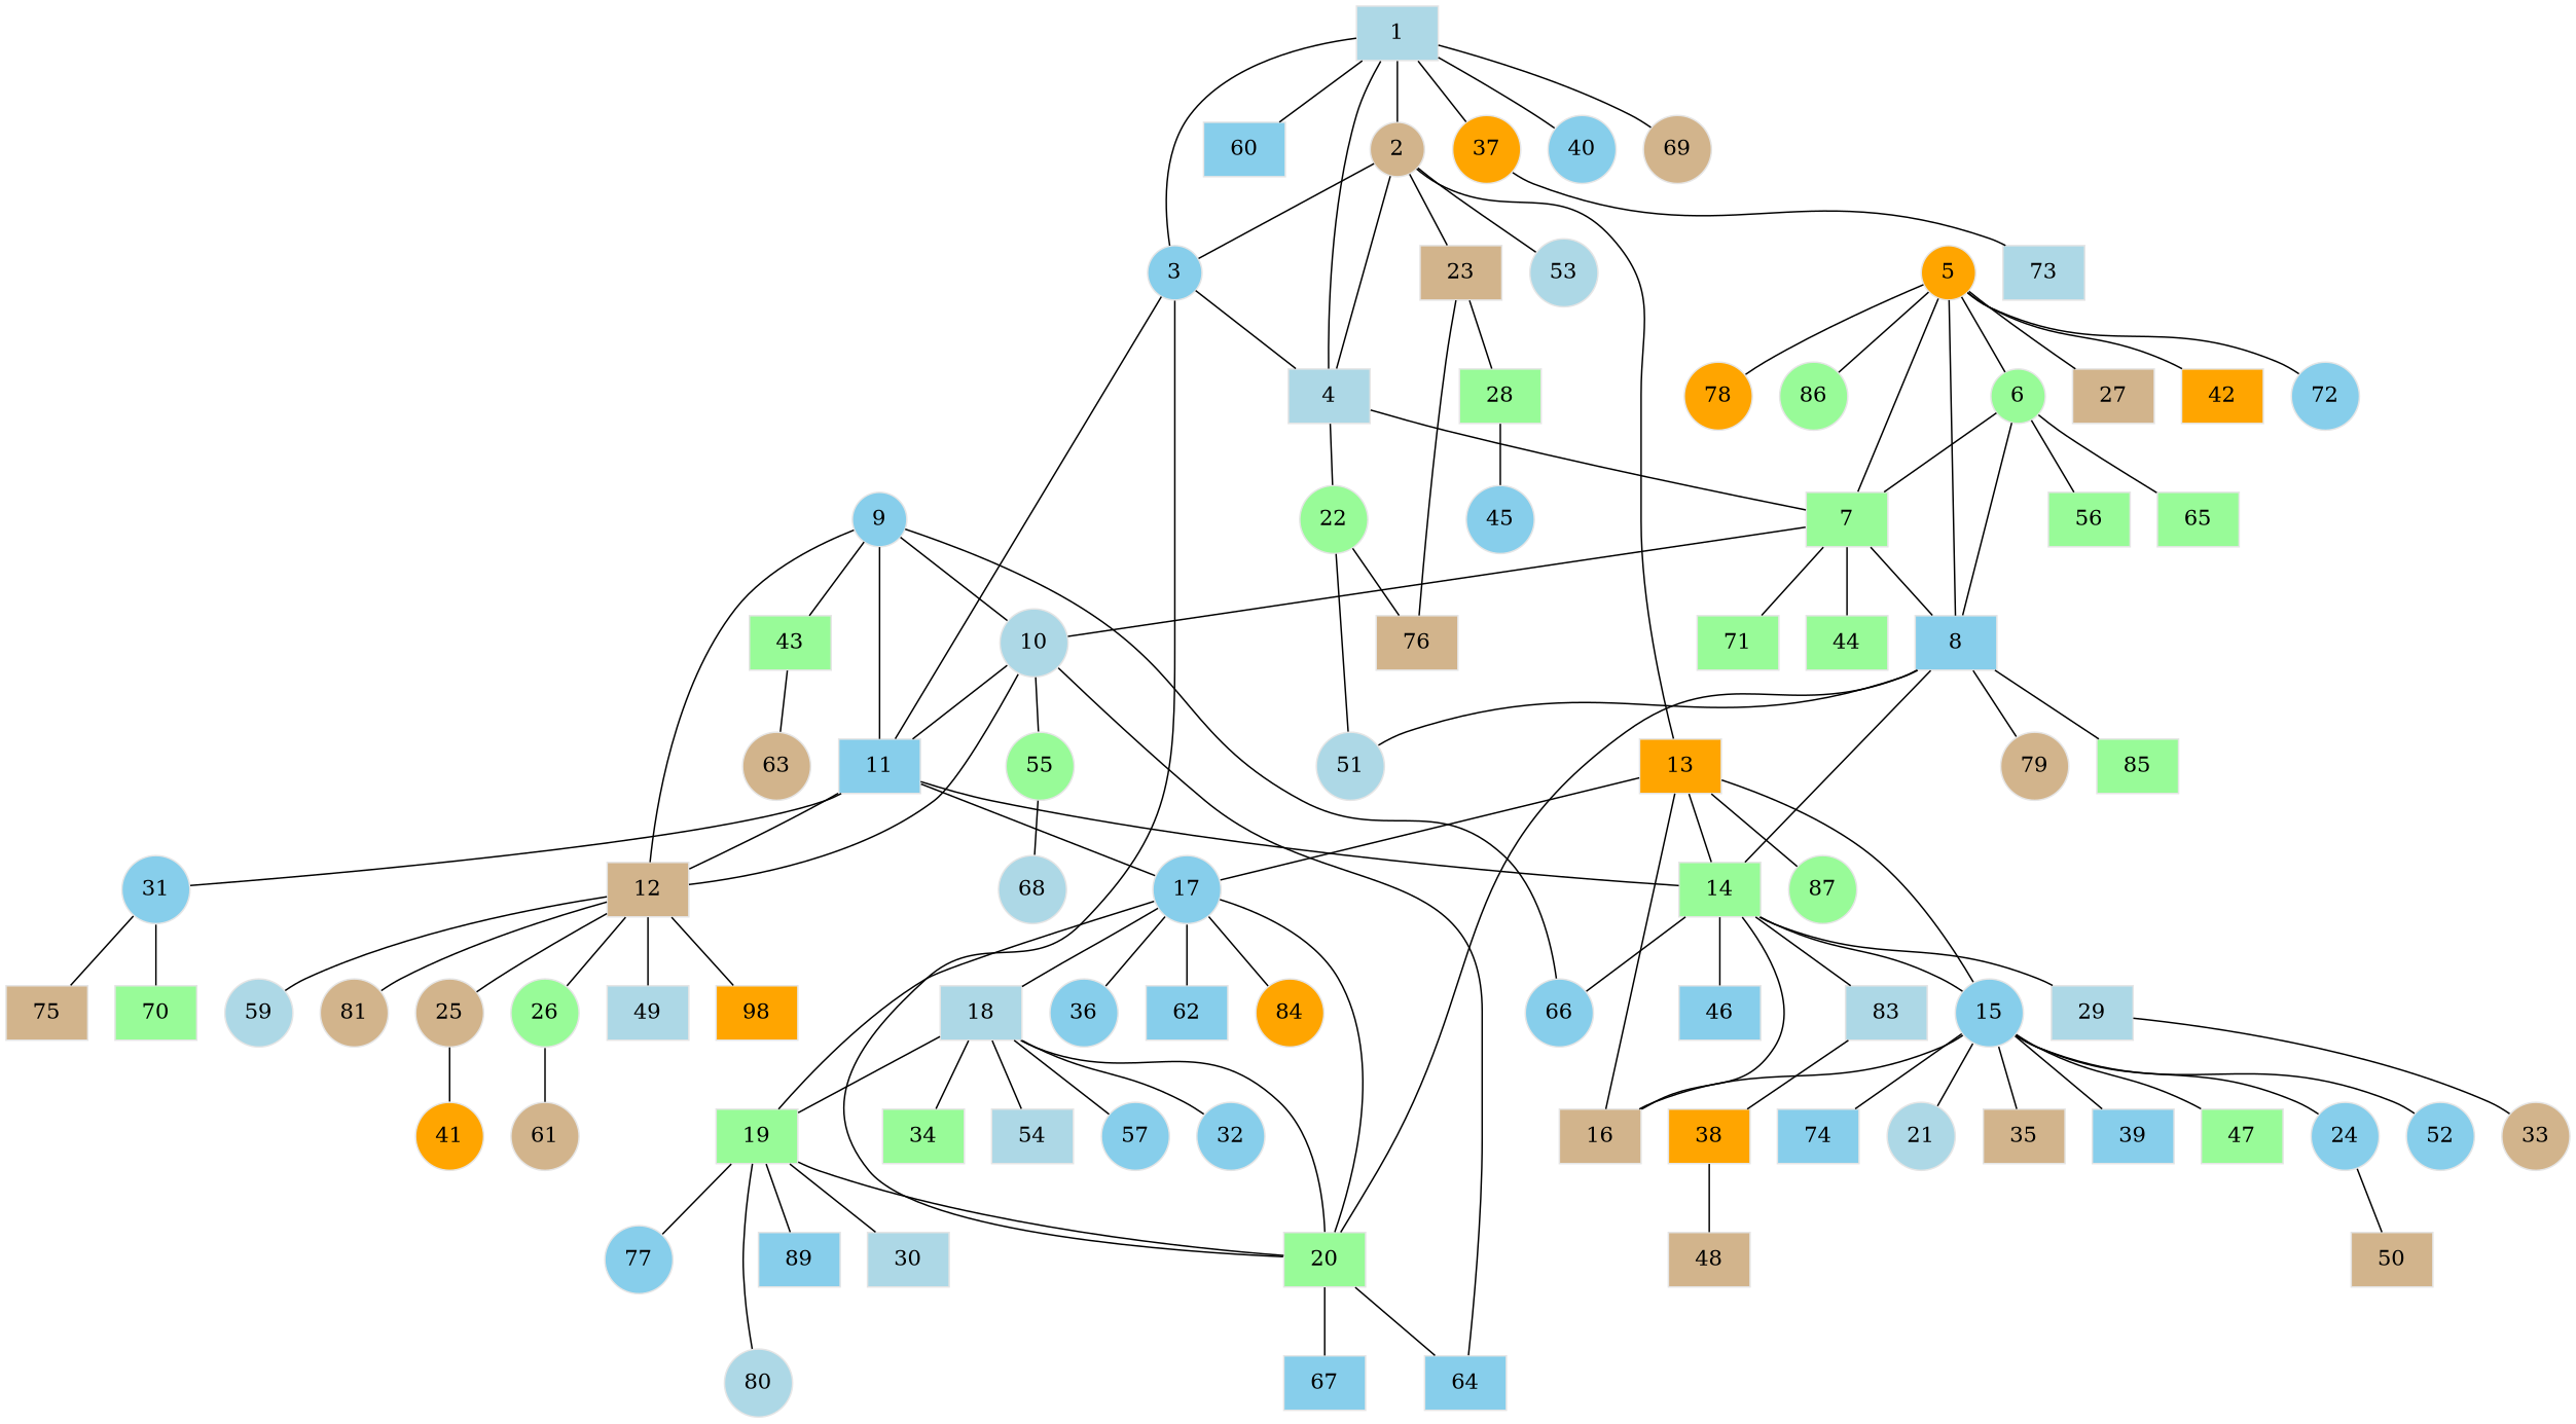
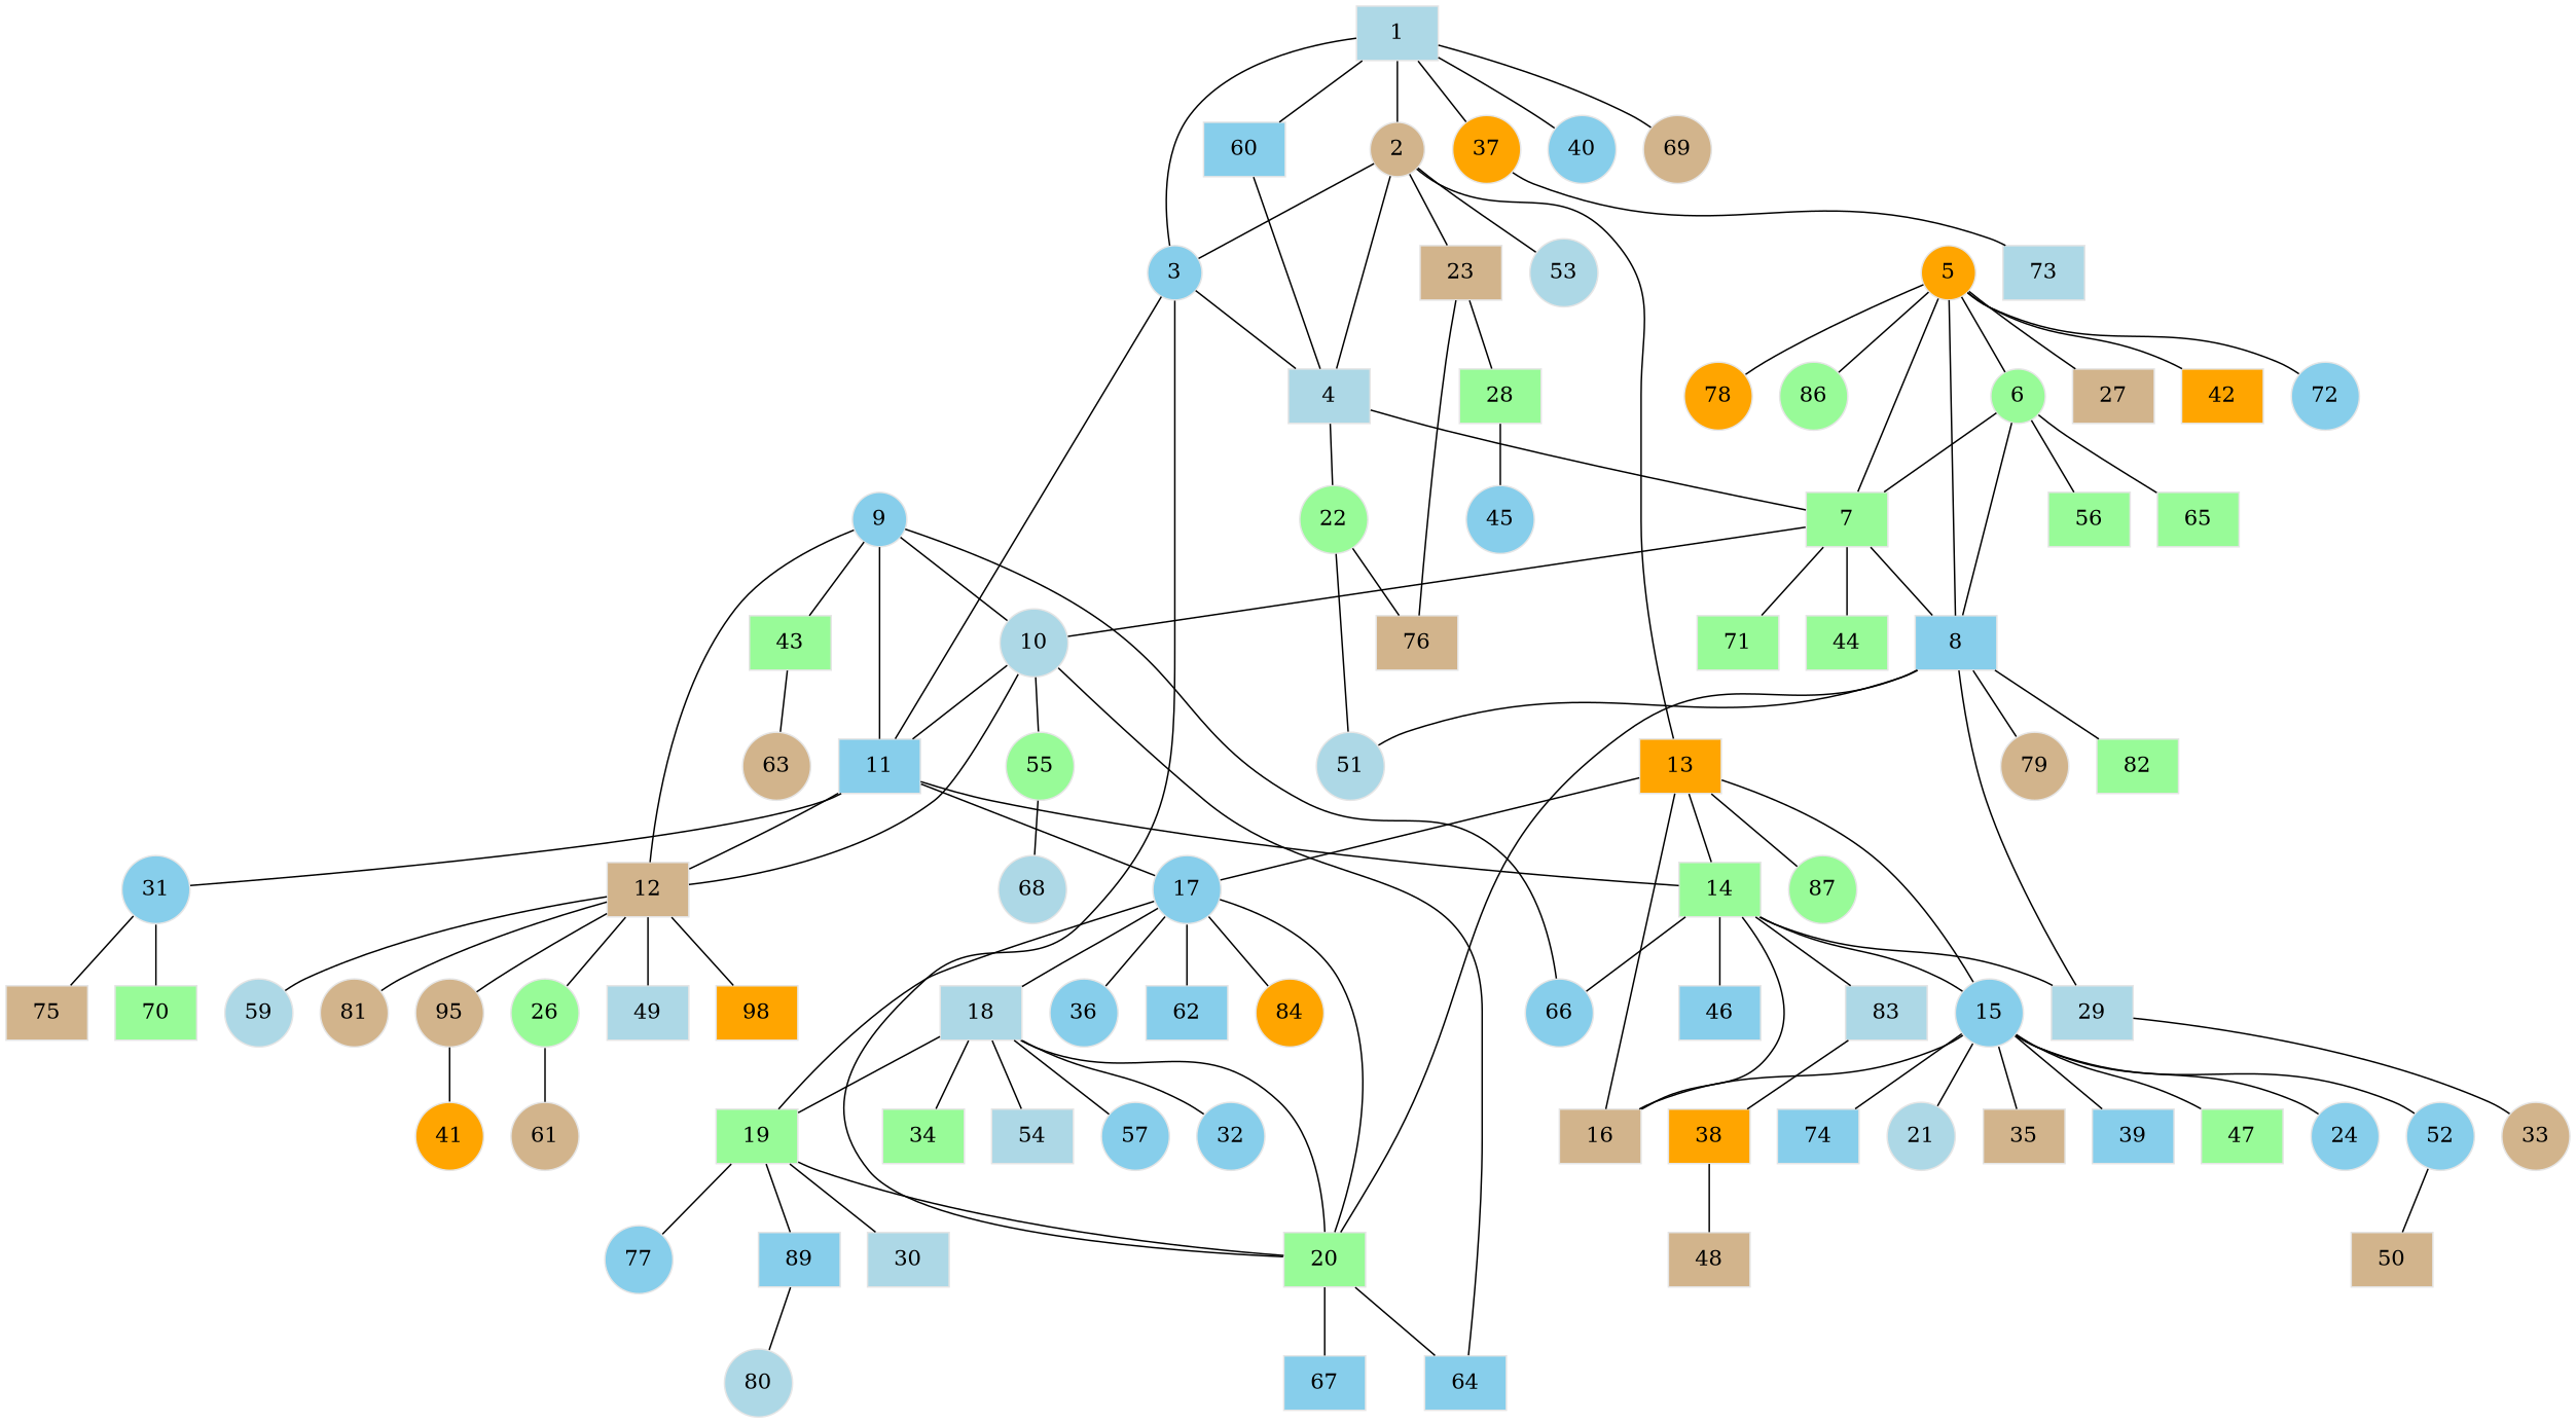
  graph {
    node [color=gray90 fillcolor=skyblue shape=box style=filled]
    1 [fillcolor=lightblue]
    2 [fillcolor=tan shape=circle]
    3 [shape=circle]
    4 [fillcolor=lightblue]
    37 [fillcolor=orange shape=circle]
    40 [shape=circle]
    60
    69 [fillcolor=tan shape=circle]
    13 [fillcolor=orange]
    23 [fillcolor=tan]
    53 [fillcolor=lightblue shape=circle]
    11
    20 [fillcolor=palegreen]
    7 [fillcolor=palegreen]
    22 [fillcolor=palegreen shape=circle]
    73 [fillcolor=lightblue]
    14 [fillcolor=palegreen]
    17 [shape=circle]
    15 [shape=circle]
    16 [fillcolor=tan]
    87 [fillcolor=palegreen shape=circle]
    76 [fillcolor=tan]
    28 [fillcolor=palegreen]
    12 [fillcolor=tan]
    31 [shape=circle]
    64
    67
    8
    10 [fillcolor=lightblue shape=circle]
    44 [fillcolor=palegreen]
    71 [fillcolor=palegreen]
    51 [fillcolor=lightblue shape=circle]
    5 [fillcolor=orange shape=circle]
    6 [fillcolor=palegreen shape=circle]
    27 [fillcolor=tan]
    42 [fillcolor=orange]
    72 [shape=circle]
    78 [fillcolor=orange shape=circle]
    86 [fillcolor=palegreen shape=circle]
    56 [fillcolor=palegreen]
    65 [fillcolor=palegreen]
    79 [fillcolor=tan shape=circle]
-   85 [fillcolor=palegreen]
+   85 [fillcolor=palegreen label=82]
    55 [fillcolor=palegreen shape=circle]
    66 [shape=circle]
    29 [fillcolor=lightblue]
    46
    83 [fillcolor=lightblue]
    9 [shape=circle]
    43 [fillcolor=palegreen]
-   25 [fillcolor=tan shape=circle]
+   25 [fillcolor=tan shape=circle label=95]
    26 [fillcolor=palegreen shape=circle]
    49 [fillcolor=lightblue]
    n54 [fillcolor=orange label=98]
    59 [fillcolor=lightblue shape=circle]
    81 [fillcolor=tan shape=circle]
    63 [fillcolor=tan shape=circle]
    68 [fillcolor=lightblue shape=circle]
    18 [fillcolor=lightblue]
    19 [fillcolor=palegreen]
    36 [shape=circle]
    62
    84 [fillcolor=orange shape=circle]
    70 [fillcolor=palegreen]
    75 [fillcolor=tan]
    41 [fillcolor=orange shape=circle]
    61 [fillcolor=tan shape=circle]
    21 [fillcolor=lightblue shape=circle]
    24 [shape=circle]
    35 [fillcolor=tan]
    39
    47 [fillcolor=palegreen]
    52 [shape=circle]
    74
    33 [fillcolor=tan shape=circle]
    38 [fillcolor=orange]
    48 [fillcolor=tan]
    50 [fillcolor=tan]
    32 [shape=circle]
    34 [fillcolor=palegreen]
    54 [fillcolor=lightblue]
    57 [shape=circle]
    30 [fillcolor=lightblue]
    77 [shape=circle]
    80 [fillcolor=lightblue shape=circle]
    n86 [label=89]
    45 [shape=circle]
    1 -- 2
    1 -- 3
-   1 -- 4
+   60 -- 4
    1 -- 37
    1 -- 40
    1 -- 60
    1 -- 69
    2 -- 3
    2 -- 4
    2 -- 13
    2 -- 23
    2 -- 53
    3 -- 4
    3 -- 11
    3 -- 20
    4 -- 7
    4 -- 22
    37 -- 73
    13 -- 14
    13 -- 17
    13 -- 15
    13 -- 16
    13 -- 87
    23 -- 76
    23 -- 28
    11 -- 14
    11 -- 17
    11 -- 12
    11 -- 31
    20 -- 64
    20 -- 67
    7 -- 8
    7 -- 10
    7 -- 44
    7 -- 71
    22 -- 76
    22 -- 51
    14 -- 15
    14 -- 16
    14 -- 66
    14 -- 29
    14 -- 46
    14 -- 83
    17 -- 20
    17 -- 18
    17 -- 19
    17 -- 36
    17 -- 62
    17 -- 84
    15 -- 16
    15 -- 21
    15 -- 24
    15 -- 35
    15 -- 39
    15 -- 47
    15 -- 52
    15 -- 74
    28 -- 45
    12 -- 25
    12 -- 26
    12 -- 49
    12 -- n54
    12 -- 59
    12 -- 81
    31 -- 70
    31 -- 75
    8 -- 20
-   8 -- 14
+   8 -- 29
    8 -- 51
    8 -- 79
    8 -- 85
    10 -- 11
    10 -- 12
    10 -- 64
    10 -- 55
    5 -- 7
    5 -- 8
    5 -- 6
    5 -- 27
    5 -- 42
    5 -- 72
    5 -- 78
    5 -- 86
    6 -- 7
    6 -- 8
    6 -- 56
    6 -- 65
    55 -- 68
    29 -- 33
    83 -- 38
    9 -- 11
    9 -- 12
    9 -- 10
    9 -- 66
    9 -- 43
    43 -- 63
    25 -- 41
    26 -- 61
    18 -- 20
    18 -- 19
    18 -- 32
    18 -- 34
    18 -- 54
    18 -- 57
    19 -- 20
    19 -- 30
    19 -- 77
-   19 -- 80
+   n86 -- 80
    19 -- n86
-   24 -- 50
+   52 -- 50
    38 -- 48
  }
